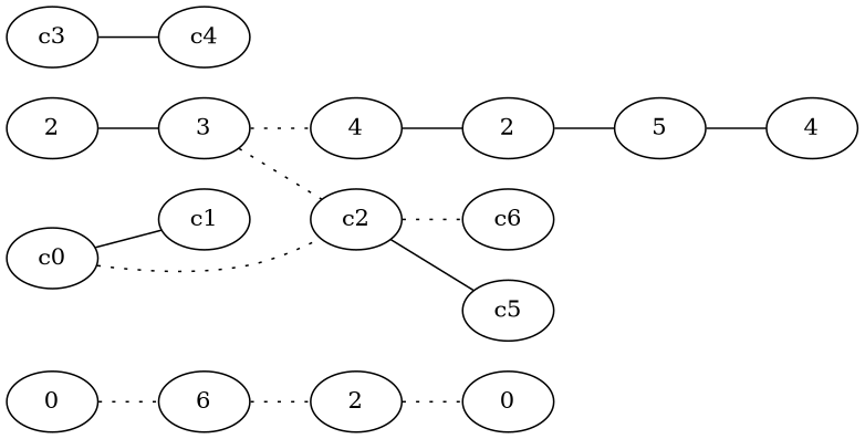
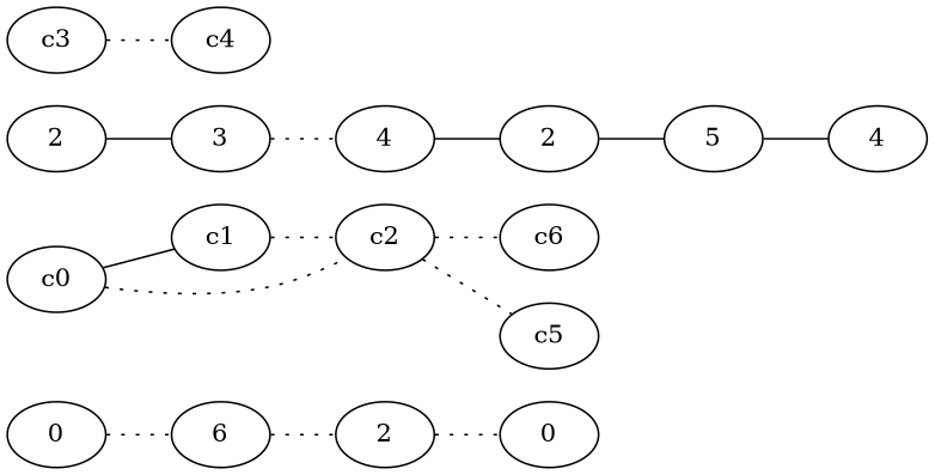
  graph {
    rankdir=LR
    edge [style=dotted]
    n1 [label=0]
    n2 [label=6]
    n3 [label=2]
    n4 [label=2]
    n5 [label=3]
    n6 [label=4]
    n7 [label=2]
    n8 [label=5]
    n9 [label=4]
    n10 [label=0]
    c0
    c1
    c2
    c6
    c5
    c3
    c4
    n1 -- n2
    n2 -- n3
    n3 -- n10
    n4 -- n5 [style=""]
    n5 -- n6
    n6 -- n7 [style=""]
    n7 -- n8 [style=""]
    n8 -- n9 [style=""]
    c0 -- c1 [style=""]
    c0 -- c2
-   n5 -- c2
+   c1 -- c2
    c2 -- c6
-   c2 -- c5 [style=""]
-   c3 -- c4 [style=solid]
+   c2 -- c5
+   c3 -- c4
  }
